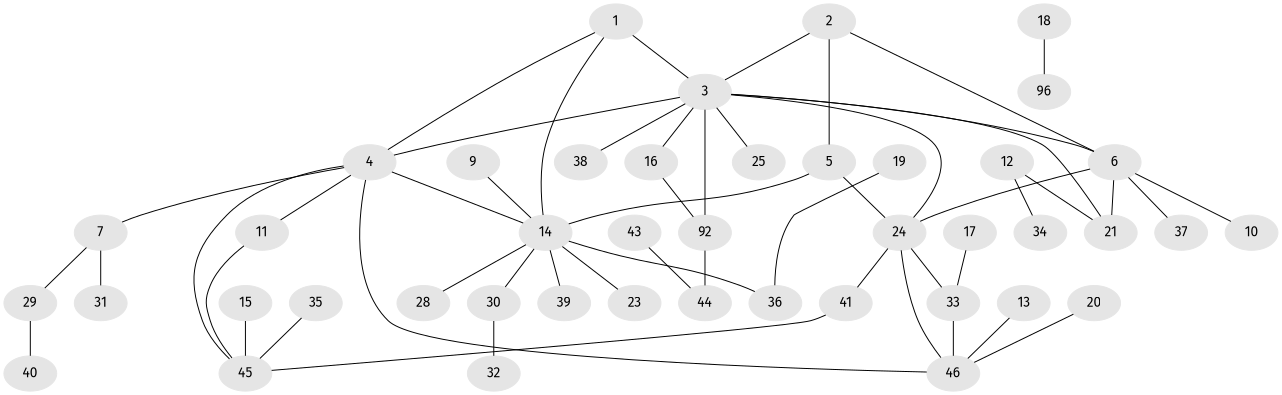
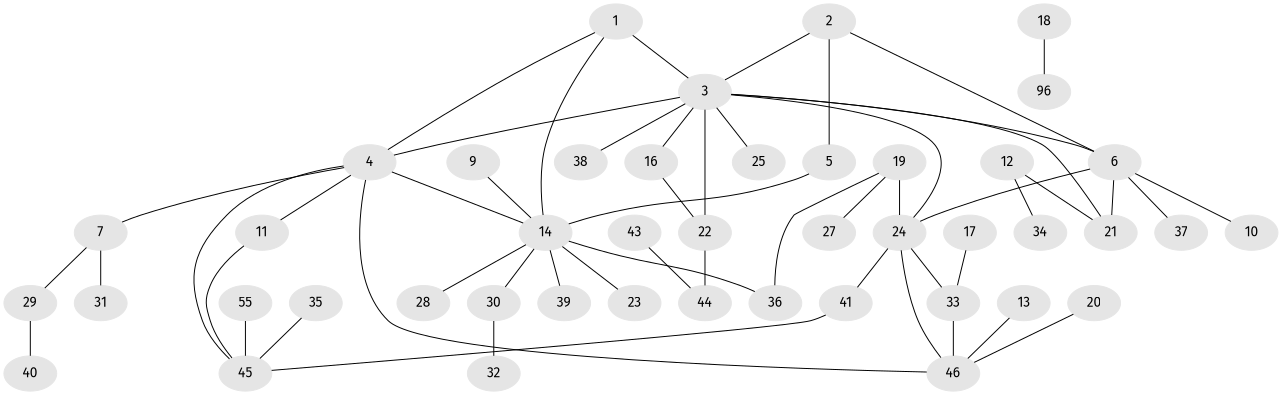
  graph {
    fontname="Fira Sans"
    node [color=gray90 fontname="Fira Sans" style=filled]
    edge [fontname="Fira Sans" weight=1.0]
    1
    3
    4
    14
    6
    16
    21
-   22 [label=92]
+   22
    24
    25
    38
    7
    11
    n14 [label=46]
    45
    23
    28
    30
    36
    39
    2
    5
    10
    37
    44
    33
    41
    29
    31
    40
    n31 [label=96]
    18
    19
+   27
    9
    12
    34
    13
    32
-   15
+   15 [label=55]
    17
    20
    35
    43
    1 -- 3 [weight=2.0]
    1 -- 4
    1 -- 14
    3 -- 4
    3 -- 6
    3 -- 16
    3 -- 21
    3 -- 22
    3 -- 24
    3 -- 25
    3 -- 38
    4 -- 14
    4 -- 7
    4 -- 11
    4 -- n14
    4 -- 45
    14 -- 23
    14 -- 28
    14 -- 30
    14 -- 36
    14 -- 39
    6 -- 21
    6 -- 24 [weight=2.0]
    6 -- 10
    6 -- 37
    16 -- 22
    22 -- 44
    24 -- n14
    24 -- 33
    24 -- 41
    7 -- 29
    7 -- 31
    11 -- 45
    30 -- 32
    2 -- 3
    2 -- 6
    2 -- 5
    5 -- 14 [weight=2.0]
-   5 -- 24
+   19 -- 24
    33 -- n14
    41 -- 45
    29 -- 40
    18 -- n31
    19 -- 36
+   19 -- 27
    9 -- 14
    12 -- 21
    12 -- 34
    13 -- n14
    15 -- 45
    17 -- 33
    20 -- n14
    35 -- 45
    43 -- 44
  }
